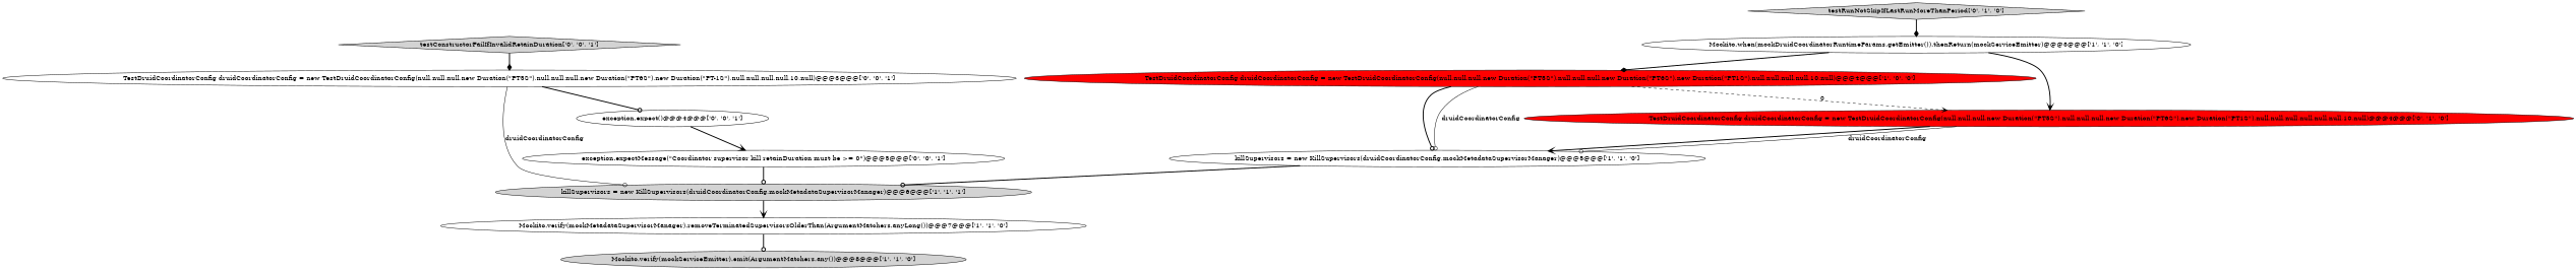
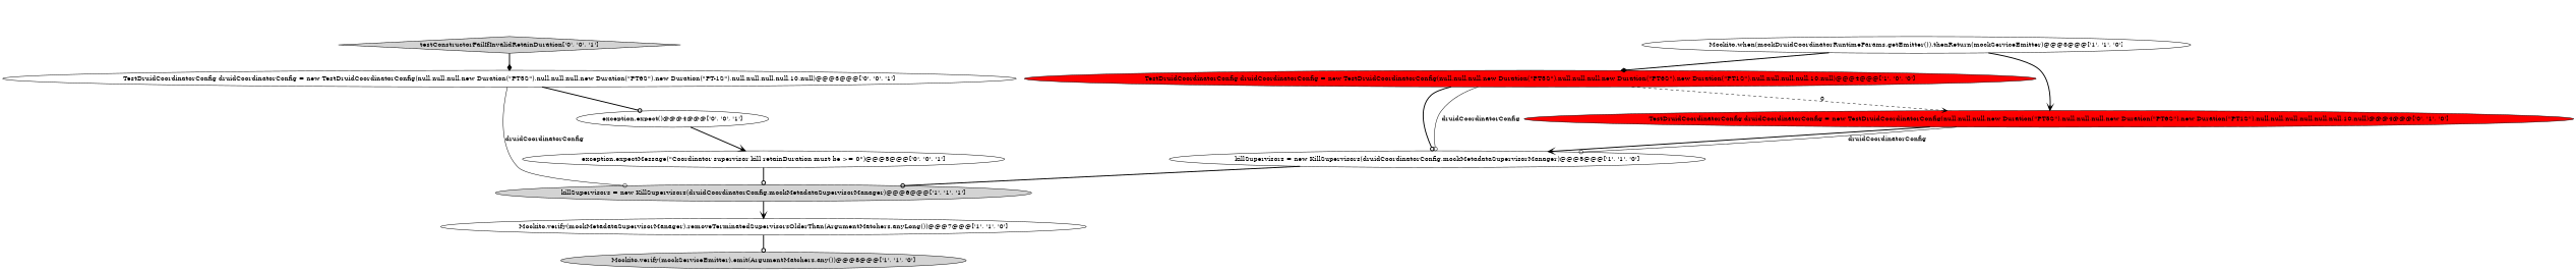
  digraph {
    node [fillcolor=white shape=ellipse style=filled]
    edge [arrowhead=odot style=bold]
    n1 [fillcolor=lightgray label="testConstructorFailIfInvalidRetainDuration['0', '0', '1']" shape=diamond]
    n2 [label="TestDruidCoordinatorConfig druidCoordinatorConfig = new TestDruidCoordinatorConfig(null,null,null,new Duration(\"PT5S\"),null,null,null,new Duration(\"PT6S\"),new Duration(\"PT-1S\"),null,null,null,null,10,null)@@@3@@@['0', '0', '1']"]
    n3 [fillcolor=lightgray label="killSupervisors = new KillSupervisors(druidCoordinatorConfig,mockMetadataSupervisorManager)@@@6@@@['1', '1', '1']"]
    n4 [label="exception.expect()@@@4@@@['0', '0', '1']"]
    n5 [label="exception.expectMessage(\"Coordinator supervisor kill retainDuration must be >= 0\")@@@5@@@['0', '0', '1']"]
    n6 [label="Mockito.verify(mockMetadataSupervisorManager).removeTerminatedSupervisorsOlderThan(ArgumentMatchers.anyLong())@@@7@@@['1', '1', '0']"]
    n7 [fillcolor=red label="TestDruidCoordinatorConfig druidCoordinatorConfig = new TestDruidCoordinatorConfig(null,null,null,new Duration(\"PT5S\"),null,null,null,new Duration(\"PT6S\"),new Duration(\"PT1S\"),null,null,null,null,10,null)@@@4@@@['1', '0', '0']"]
    n8 [label="killSupervisors = new KillSupervisors(druidCoordinatorConfig,mockMetadataSupervisorManager)@@@5@@@['1', '1', '0']"]
    n9 [fillcolor=red label="TestDruidCoordinatorConfig druidCoordinatorConfig = new TestDruidCoordinatorConfig(null,null,null,new Duration(\"PT5S\"),null,null,null,new Duration(\"PT6S\"),new Duration(\"PT1S\"),null,null,null,null,null,null,10,null)@@@4@@@['0', '1', '0']"]
    n10 [label="Mockito.when(mockDruidCoordinatorRuntimeParams.getEmitter()).thenReturn(mockServiceEmitter)@@@3@@@['1', '1', '0']"]
    n11 [fillcolor=lightgray label="Mockito.verify(mockServiceEmitter).emit(ArgumentMatchers.any())@@@8@@@['1', '1', '0']"]
-   n12 [fillcolor=lightgray label="testRunNotSkipIfLastRunMoreThanPeriod['0', '1', '0']" shape=diamond]
    n1 -> n2 [arrowhead=diamond]
    n2 -> n3 [label=druidCoordinatorConfig style=solid]
    n2 -> n4
    n3 -> n6 [arrowhead=vee]
    n4 -> n5 [arrowhead=vee]
    n5 -> n3
    n6 -> n11
    n7 -> n8
    n7 -> n8 [label=druidCoordinatorConfig style=solid]
    n7 -> n9 [arrowhead=vee label=0 style=dashed]
    n8 -> n3
    n9 -> n8 [arrowhead=vee]
    n9 -> n8 [label=druidCoordinatorConfig style=solid]
    n10 -> n7 [arrowhead=diamond]
    n10 -> n9 [arrowhead=vee]
-   n12 -> n10 [arrowhead=diamond]
  }
